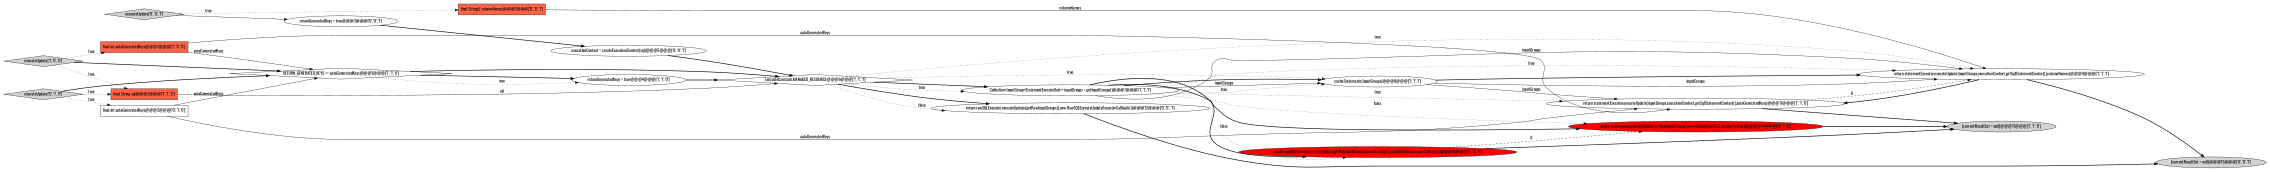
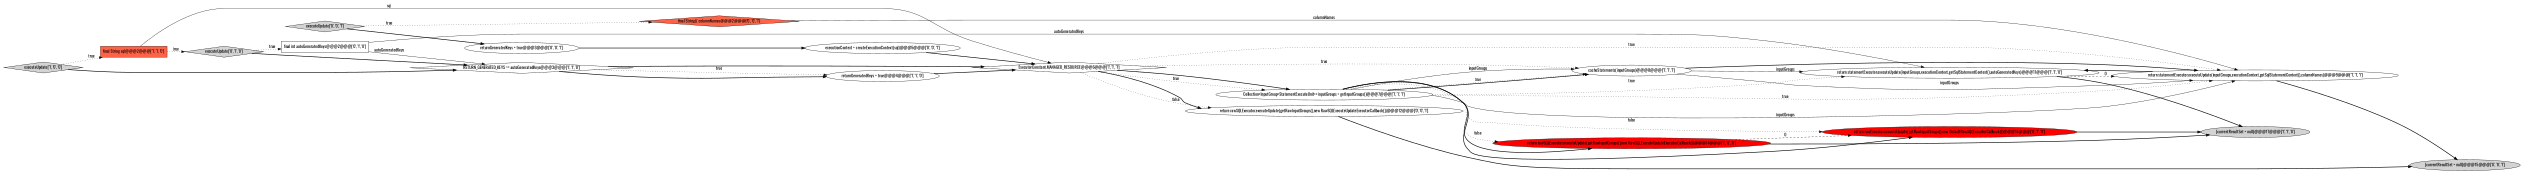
  digraph {
    fontname=Oswald
    rankdir=LR
    node [fillcolor=white fontname=Oswald shape=ellipse style=filled]
    edge [fontname=Oswald style=bold]
    n1 [fillcolor=red label="return rawSQLExecutor.executeUpdate(getRawInputGroups(),new RawSQLExecuteUpdateExecutorCallback())@@@14@@@['1', '0', '0']"]
    n2 [fillcolor=red label="return rawExecutor.executeUpdate(getRawInputGroups(),new DefaultRawSQLExecutorCallback())@@@14@@@['0', '1', '0']"]
    n3 [fillcolor=lightgray label="{currentResultSet = null}@@@17@@@['1', '1', '0']"]
    n4 [fillcolor=lightgray label="{currentResultSet = null}@@@15@@@['0', '0', '1']"]
    n5 [label="return rawSQLExecutor.executeUpdate(getRawInputGroups(),new RawSQLExecuteUpdateExecutorCallback())@@@12@@@['0', '0', '1']"]
    n6 [label="executionContext = createExecutionContext(sql)@@@5@@@['0', '0', '1']"]
    n7 [label="ExecutorConstant.MANAGED_RESOURCE@@@6@@@['1', '1', '1']" shape=diamond]
    n8 [label="return statementExecutor.executeUpdate(inputGroups,executionContext.getSqlStatementContext(),columnNames)@@@9@@@['1', '1', '1']"]
    n9 [label="Collection<InputGroup<StatementExecuteUnit>> inputGroups = getInputGroups()@@@7@@@['1', '1', '1']"]
    n10 [label="cacheStatements(inputGroups)@@@8@@@['1', '1', '1']"]
    n11 [fillcolor=lightgray label="executeUpdate['0', '1', '0']" shape=diamond]
    n12 [fillcolor=tomato label="final String sql@@@2@@@['1', '1', '0']" shape=box]
    n13 [label="RETURN_GENERATED_KEYS == autoGeneratedKeys@@@3@@@['1', '1', '0']" shape=diamond]
    n14 [label="final int autoGeneratedKeys@@@2@@@['0', '1', '0']" shape=box]
    n15 [label="returnGeneratedKeys = true@@@4@@@['1', '1', '0']"]
    n16 [label="return statementExecutor.executeUpdate(inputGroups,executionContext.getSqlStatementContext(),autoGeneratedKeys)@@@11@@@['1', '1', '0']"]
-   n17 [fillcolor=tomato label="final String(( columnNames@@@2@@@['0', '0', '1']" shape=box]
-   n18 [fillcolor=tomato label="final int autoGeneratedKeys@@@2@@@['1', '0', '0']" shape=box]
+   n17 [fillcolor=tomato label="final String(( columnNames@@@2@@@['0', '0', '1']" shape=diamond]
    n19 [label="returnGeneratedKeys = true@@@3@@@['0', '0', '1']"]
    n20 [fillcolor=lightgray label="executeUpdate['1', '0', '0']" shape=diamond]
    n21 [fillcolor=lightgray label="executeUpdate['0', '0', '1']" shape=diamond]
    n1 -> n2 [label=0 style=dashed]
    n1 -> n3
    n2 -> n3
    n5 -> n4
    n6 -> n7
    n7 -> n5 [label=false style=dotted]
    n7 -> n5
    n7 -> n8 [label=true style=dotted]
    n7 -> n9
    n7 -> n9 [label=true style=dotted]
    n7 -> n10 [label=true style=dotted]
    n8 -> n4
    n8 -> n16
    n9 -> n1 [label=false style=dotted]
    n9 -> n1
    n9 -> n2 [label=false style=dotted]
    n9 -> n2
    n9 -> n8 [label=inputGroups style=solid]
    n9 -> n8 [label=true style=dotted]
    n9 -> n10 [label=inputGroups style=solid]
    n9 -> n10 [label=true style=dotted]
    n9 -> n10
    n9 -> n16 [label=true style=dotted]
    n10 -> n8
    n10 -> n8 [label=inputGroups style=solid]
    n10 -> n16 [label=inputGroups style=solid]
-   n11 -> n12 [label=true style=dotted]
+   n12 -> n11 [label=true style=dotted]
    n11 -> n13
    n11 -> n14 [label=true style=dotted]
    n12 -> n7 [label=sql style=solid]
    n13 -> n7
    n13 -> n15
    n13 -> n15 [label=true style=dotted]
    n14 -> n13 [label=autoGeneratedKeys style=solid]
    n14 -> n16 [label=autoGeneratedKeys style=solid]
    n15 -> n7
    n16 -> n3
    n16 -> n8 [label=0 style=dashed]
    n17 -> n8 [label=columnNames style=solid]
-   n18 -> n13 [label=autoGeneratedKeys style=solid]
-   n18 -> n16 [label=autoGeneratedKeys style=solid]
    n19 -> n6
    n20 -> n12 [label=true style=dotted]
    n20 -> n13
-   n20 -> n18 [label=true style=dotted]
    n21 -> n17 [label=true style=dotted]
-   n21 -> n19 [style=solid]
+   n21 -> n19
  }
